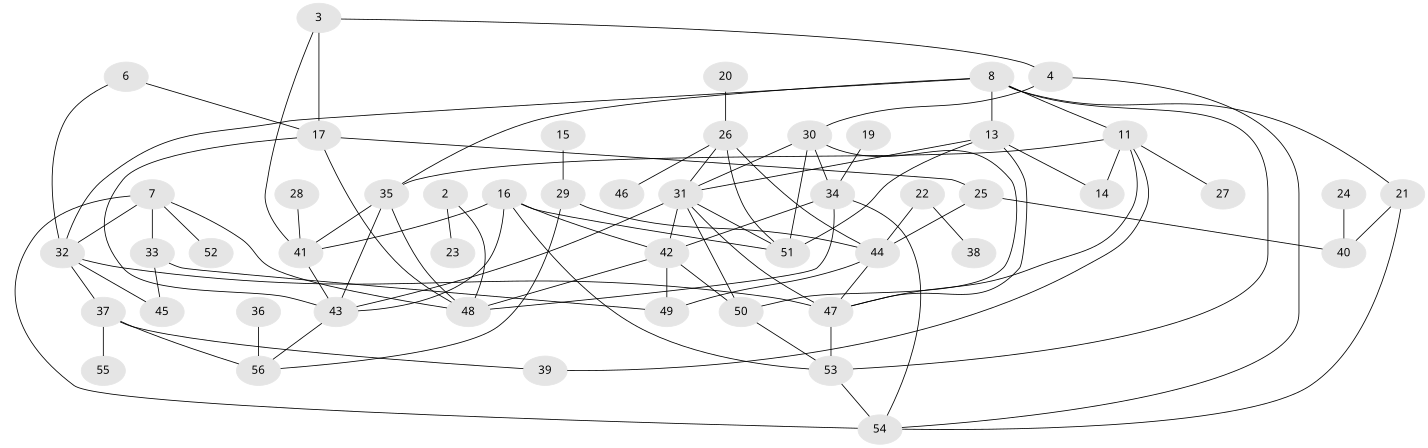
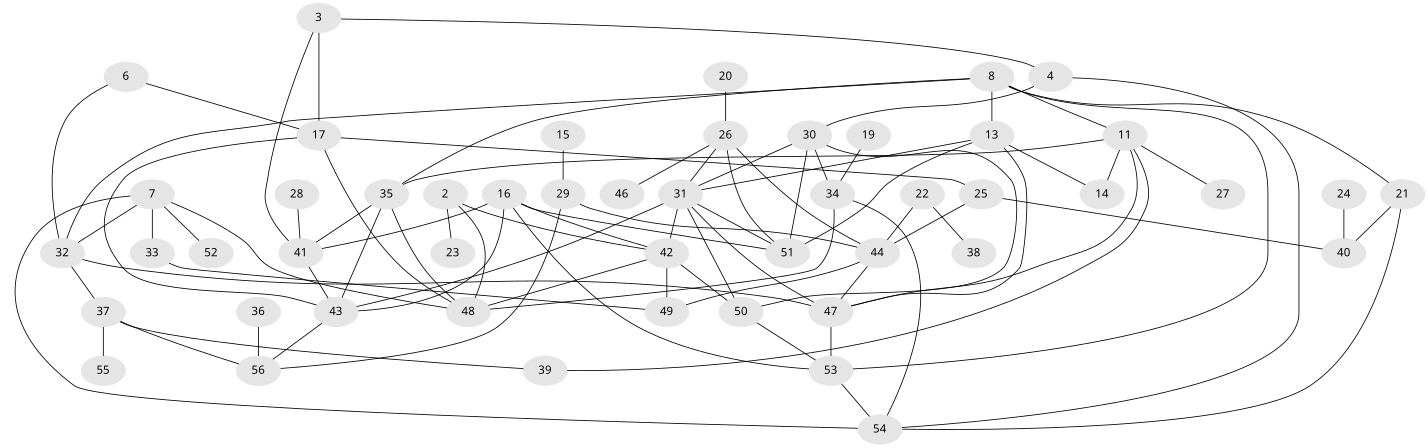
  graph {
    fontname="Noto Sans"
    node [color=gray90 fontname="Noto Sans" style=filled]
    edge [fontname="Noto Sans" weight=1.0]
    2
    23
    48
    3
    4
    17
    41
    30
    54
    43
    25
    31
    51
    34
    50
    6
    32
    13
    14
    47
    37
-   45
    7
    33
    52
    49
    8
    11
    21
    35
    53
    27
    39
    40
    42
    15
    29
    44
    56
    16
    19
    20
    26
    46
    22
    38
    24
    28
    55
    36
    2 -- 23
    2 -- 48
    3 -- 4
    3 -- 17
    3 -- 41
    4 -- 30
    4 -- 54
    17 -- 48
    17 -- 43
    17 -- 25
    41 -- 43
    30 -- 31
    30 -- 51
    30 -- 34
    30 -- 50
    43 -- 56
    25 -- 40
    25 -- 44
    31 -- 43
    31 -- 51
    31 -- 50
    31 -- 47
    31 -- 42
    34 -- 48
    34 -- 54
-   34 -- 42
+   2 -- 42
    50 -- 53
    6 -- 17
    6 -- 32
    32 -- 47 [weight=2.0]
    32 -- 37
-   32 -- 45
    13 -- 31
    13 -- 51 [weight=2.0]
    13 -- 14 [weight=2.0]
    13 -- 47
    47 -- 53
    37 -- 39
    37 -- 56 [weight=2.0]
    37 -- 55
    7 -- 48
    7 -- 54 [weight=2.0]
    7 -- 32
    7 -- 33
    7 -- 52
-   33 -- 45
    33 -- 49
    8 -- 32
    8 -- 13
    8 -- 11
    8 -- 21
    8 -- 35
    8 -- 53
    11 -- 14
    11 -- 47
    11 -- 35
    11 -- 27
    11 -- 39
    21 -- 54
    21 -- 40
    35 -- 48
    35 -- 41
    35 -- 43
    53 -- 54
    42 -- 48
    42 -- 50
    42 -- 49
    15 -- 29
    29 -- 44
    29 -- 56
    44 -- 47
    44 -- 49
    16 -- 41
    16 -- 43
    16 -- 51
    16 -- 53
    16 -- 42
    19 -- 34
    20 -- 26
    26 -- 31
    26 -- 51 [weight=2.0]
    26 -- 44
    26 -- 46
    22 -- 44
    22 -- 38
    24 -- 40
    28 -- 41
    36 -- 56
  }
